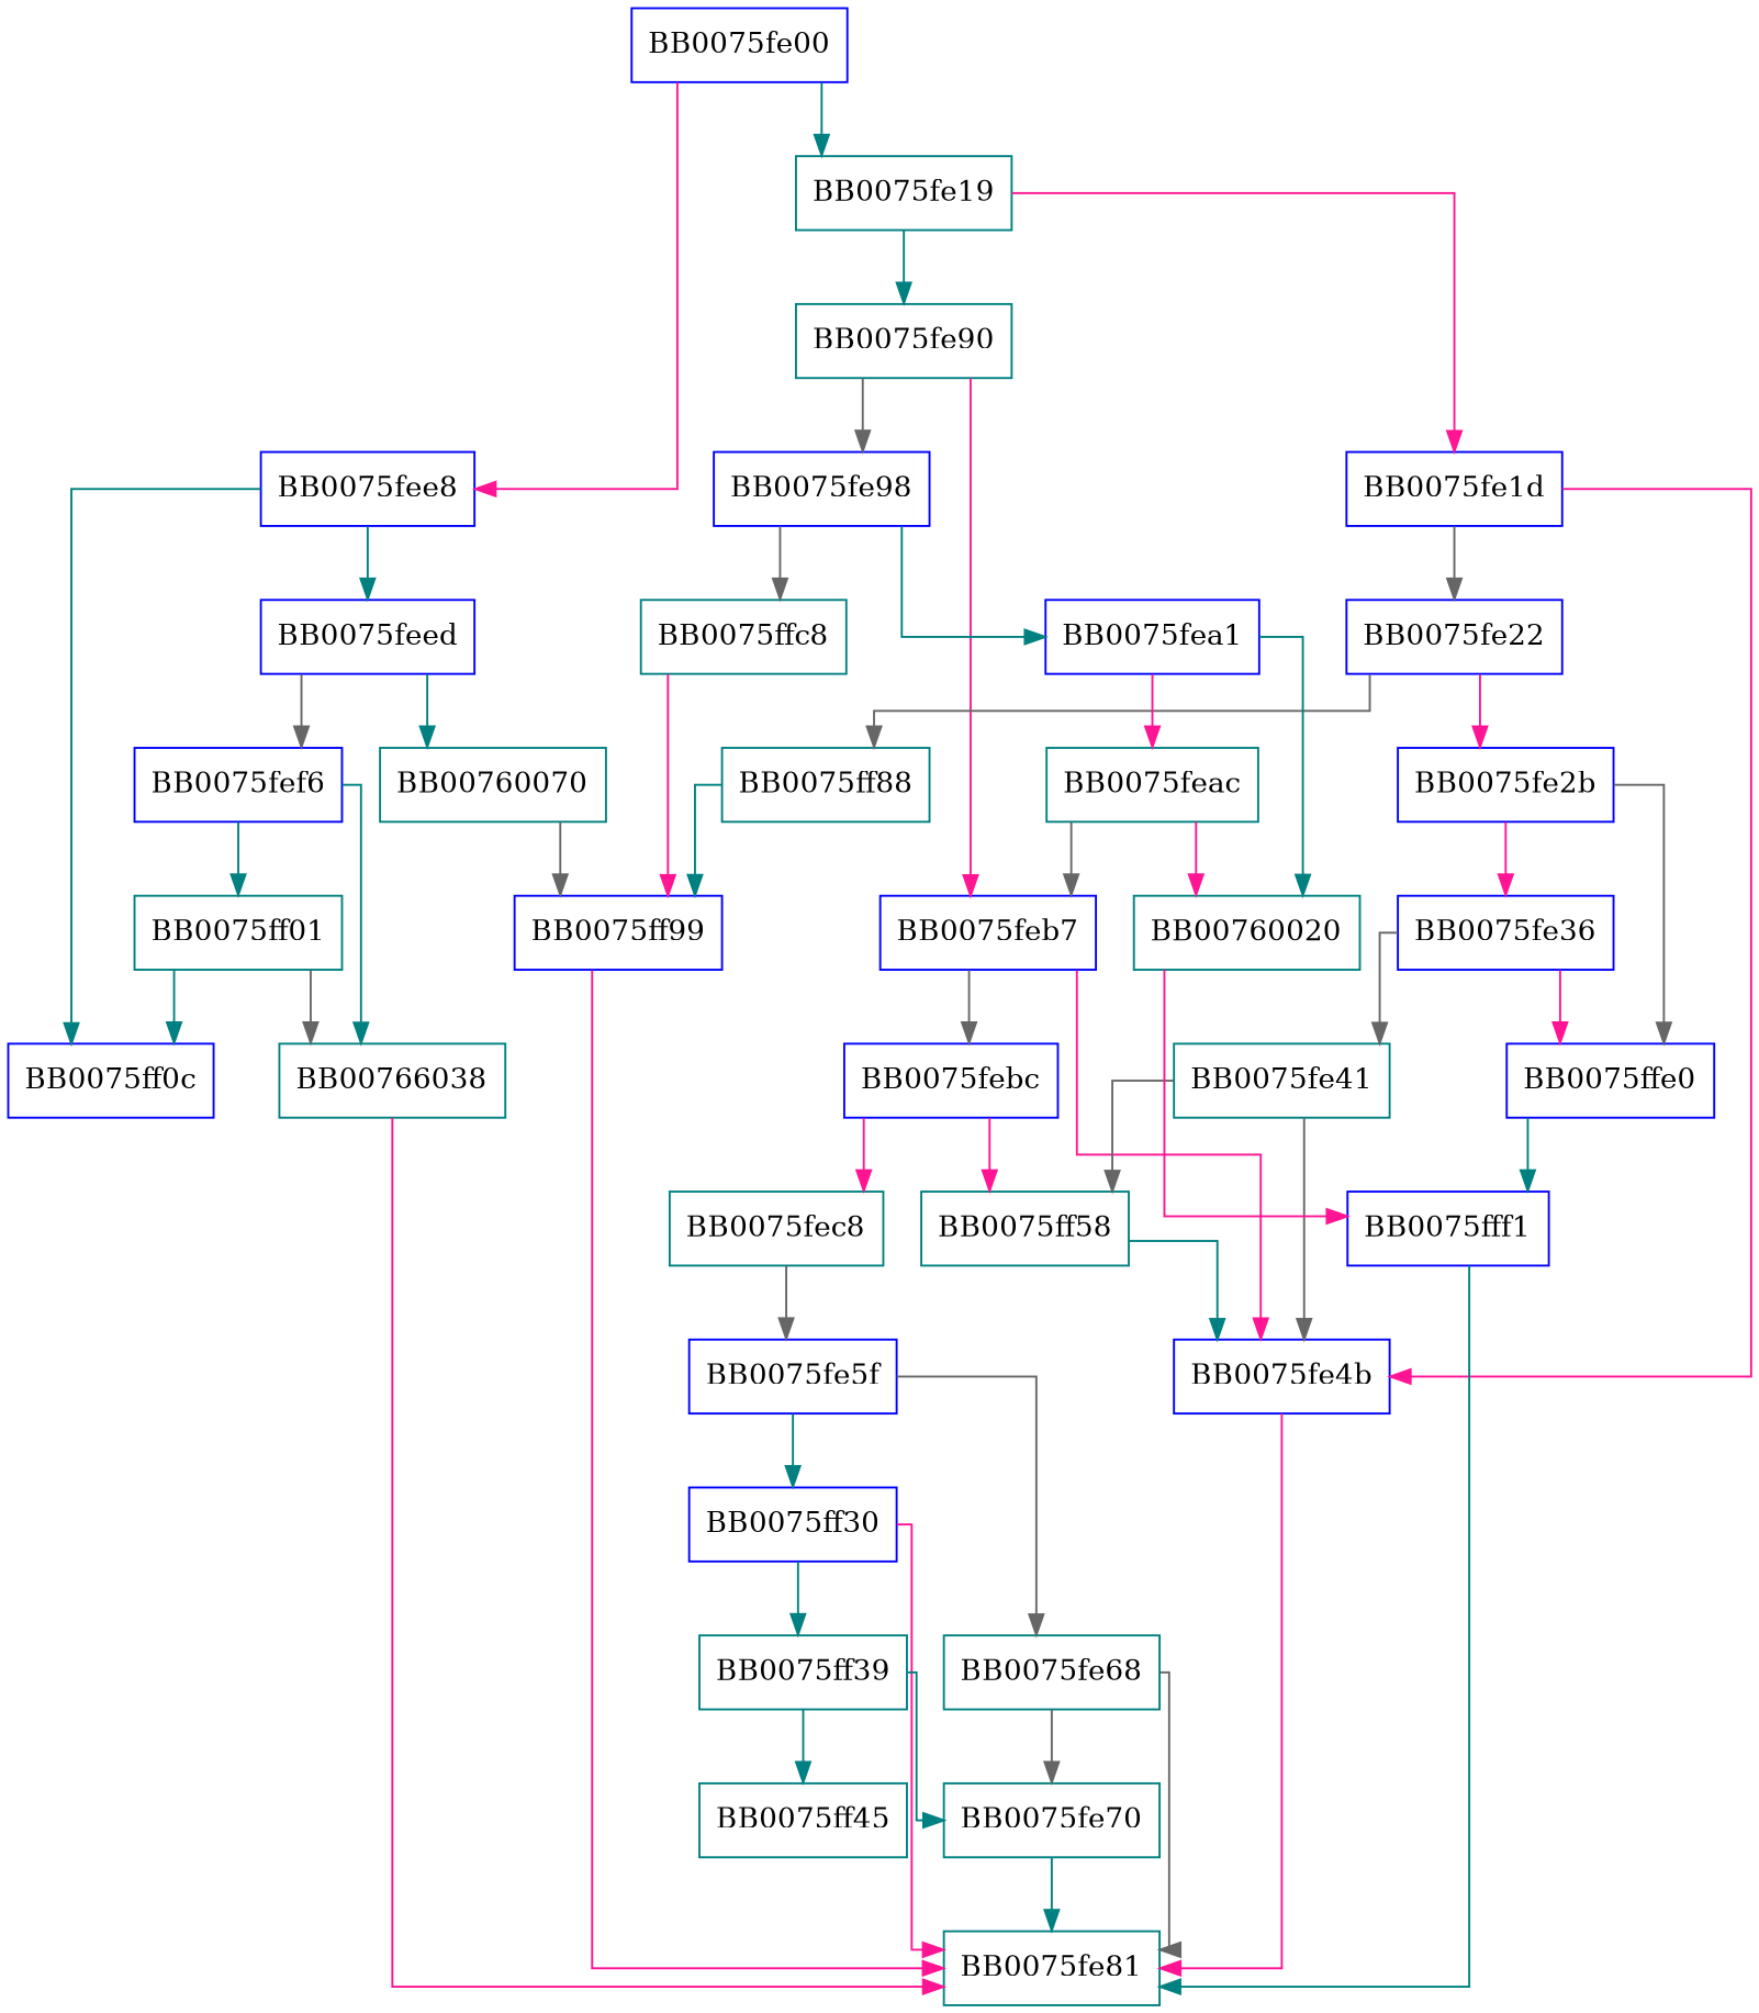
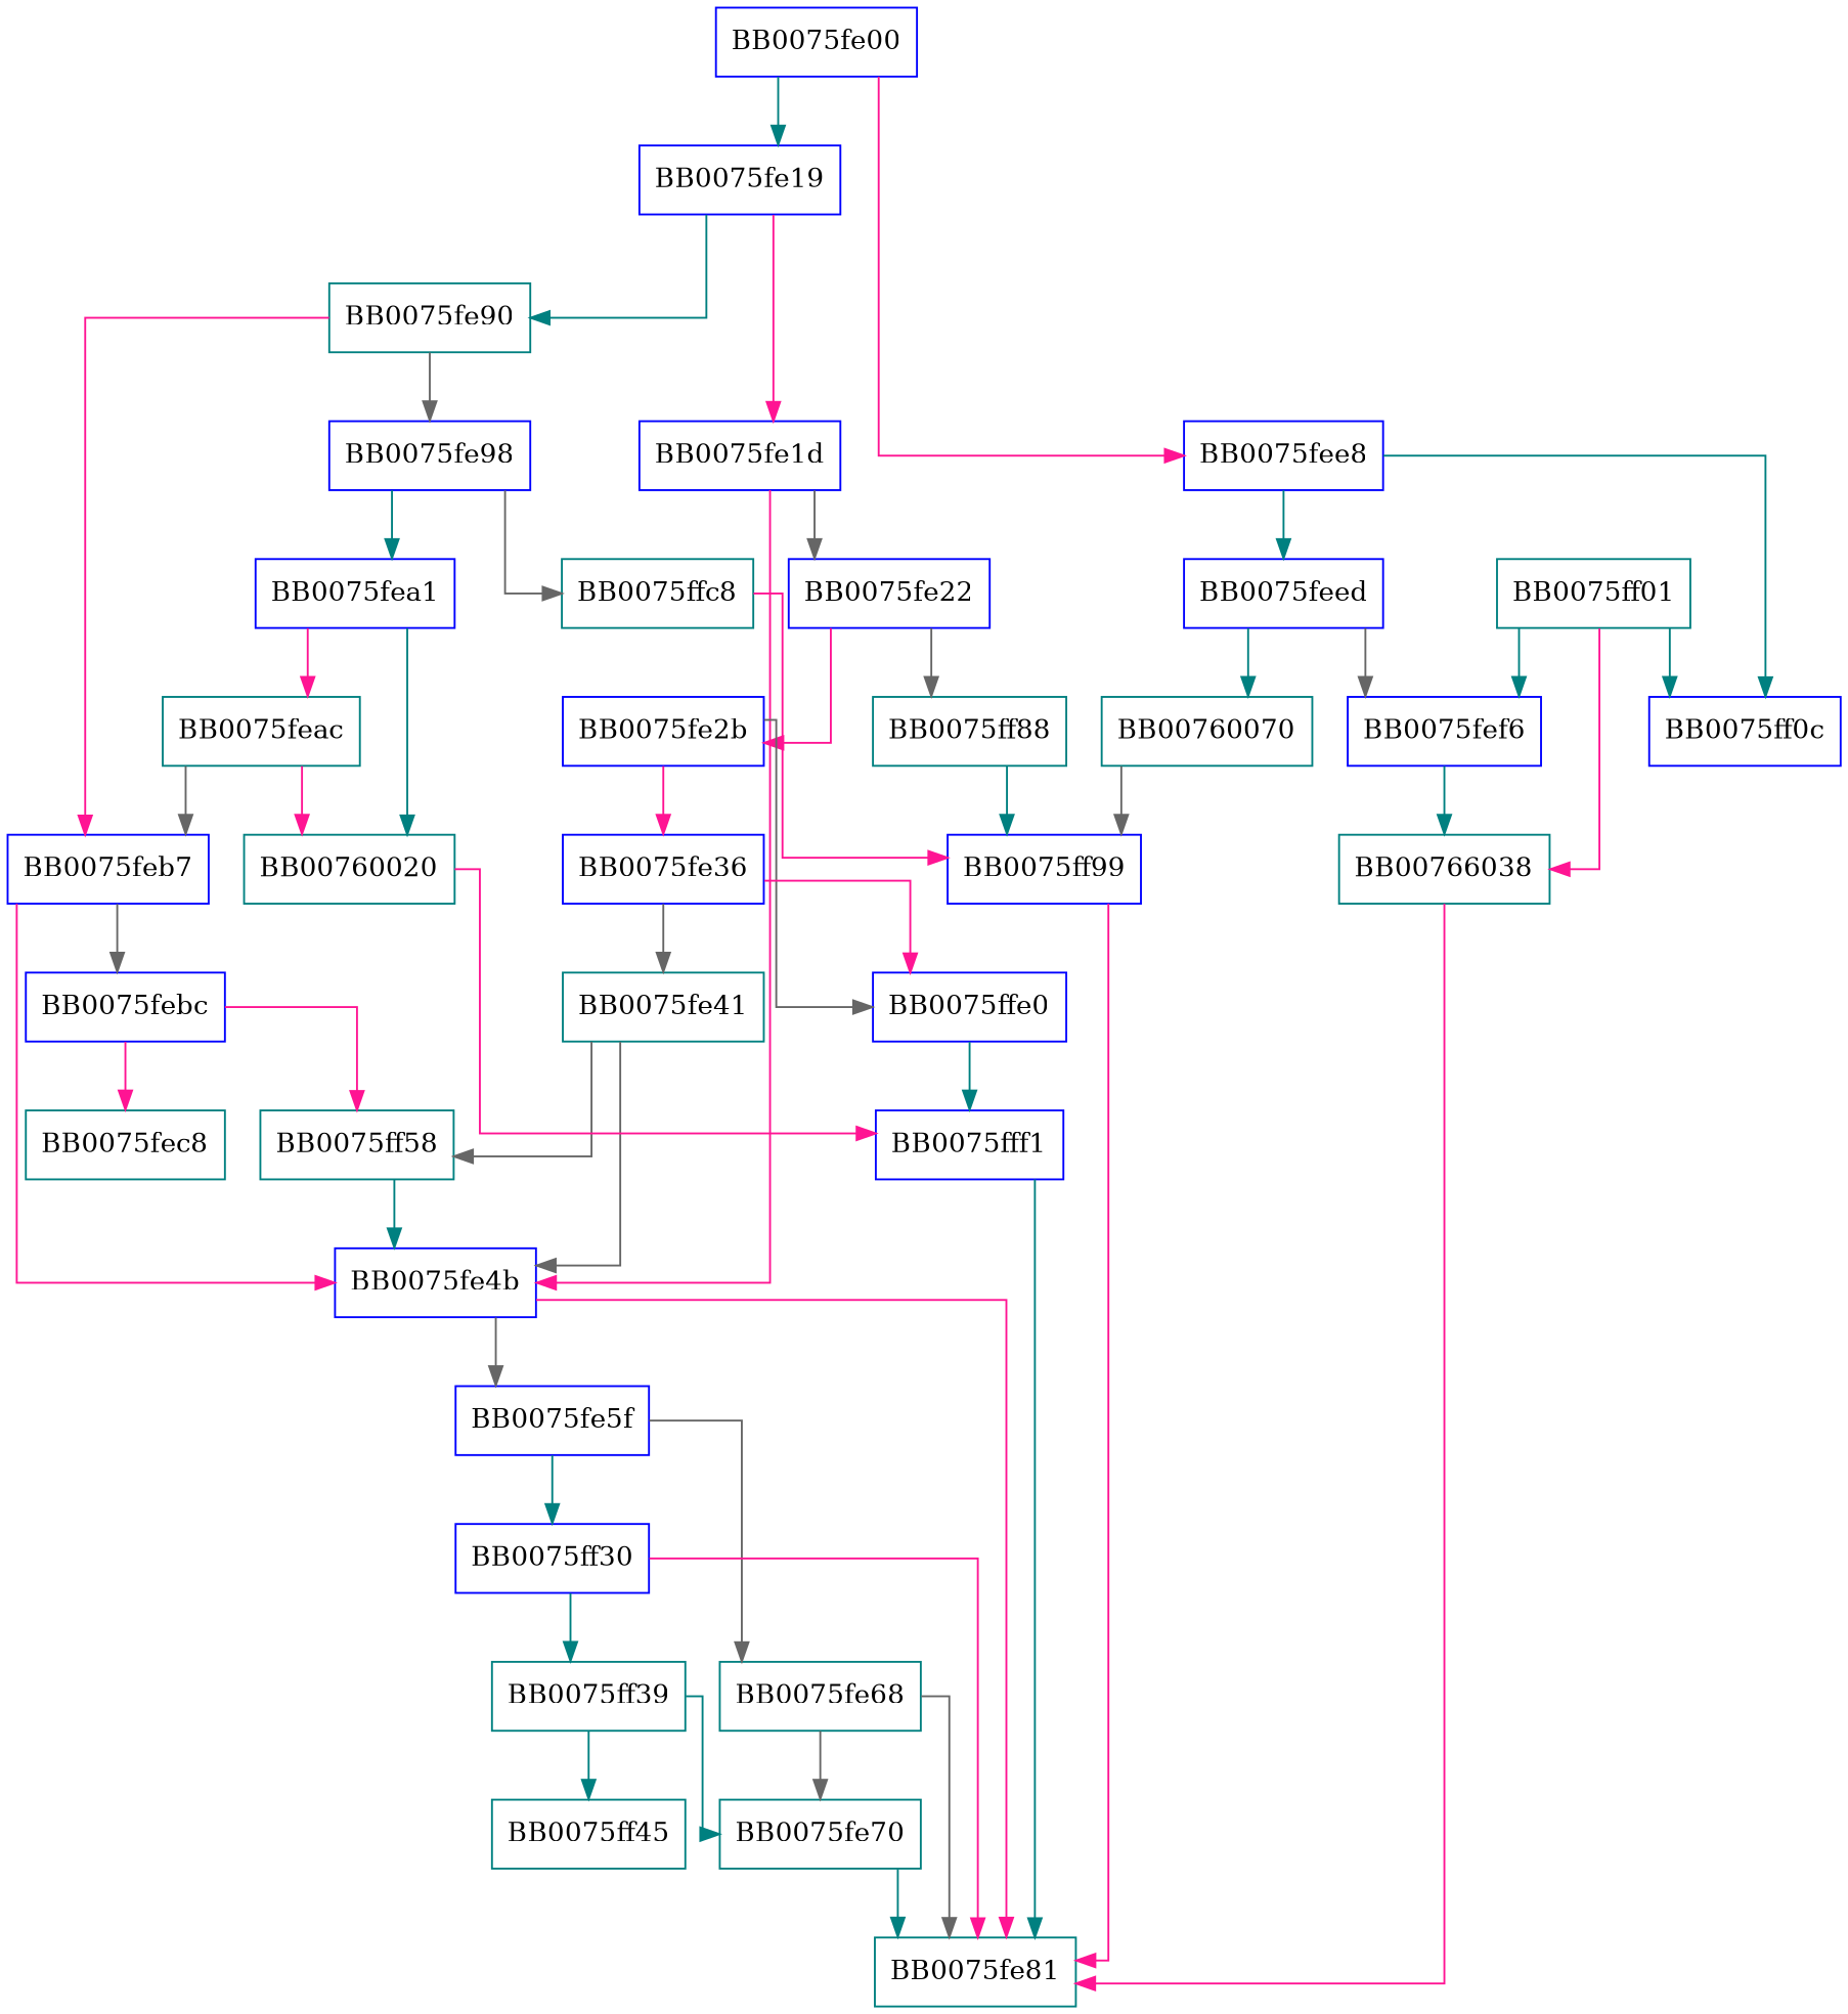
  digraph {
    splines=ortho
    node [color=blue shape=box]
    edge [color=teal]
    BB0075fe00
    BB0075fee8
-   BB0075fe19 [color=teal]
+   BB0075fe19
    BB0075ff0c
    BB0075feed
    BB0075fe90 [color=teal]
    BB0075fe1d
    BB00760070 [color=teal]
    BB0075fef6
    BB0075feb7
    BB0075fe98
    BB0075fe4b
    BB0075fe22
    BB0075febc
    BB0075ffc8 [color=teal]
    BB0075fea1
    BB0075fe81 [color=teal]
    BB0075fe5f
    BB0075ff88 [color=teal]
    BB0075fe2b
    BB0075ff30
    BB0075fe68 [color=teal]
    BB0075ff99
    BB0075ffe0
    BB0075fe36
    BB0075fff1
    BB0075fe41 [color=teal]
    BB0075ff58 [color=teal]
    BB0075ff39 [color=teal]
    BB0075fe70 [color=teal]
    BB0075ff45 [color=teal]
    BB0075fec8 [color=teal]
    BB00760020 [color=teal]
    BB0075feac [color=teal]
    n35 [color=teal label=BB00766038]
    BB0075ff01 [color=teal]
    BB0075fe00 -> BB0075fee8 [color=deeppink]
    BB0075fe00 -> BB0075fe19
    BB0075fee8 -> BB0075ff0c
    BB0075fee8 -> BB0075feed
    BB0075fe19 -> BB0075fe90
    BB0075fe19 -> BB0075fe1d [color=deeppink]
    BB0075feed -> BB00760070
    BB0075feed -> BB0075fef6 [color=gray40]
    BB0075fe90 -> BB0075feb7 [color=deeppink]
    BB0075fe90 -> BB0075fe98 [color=gray40]
    BB0075fe1d -> BB0075fe4b [color=deeppink]
    BB0075fe1d -> BB0075fe22 [color=gray40]
    BB00760070 -> BB0075ff99 [color=gray40]
    BB0075fef6 -> n35
-   BB0075fef6 -> BB0075ff01
+   BB0075ff01 -> BB0075fef6
    BB0075feb7 -> BB0075fe4b [color=deeppink]
    BB0075feb7 -> BB0075febc [color=gray40]
    BB0075fe98 -> BB0075ffc8 [color=gray40]
    BB0075fe98 -> BB0075fea1
    BB0075fe4b -> BB0075fe81 [color=deeppink]
-   BB0075fec8 -> BB0075fe5f [color=gray40]
+   BB0075fe4b -> BB0075fe5f [color=gray40]
    BB0075fe22 -> BB0075ff88 [color=gray40]
    BB0075fe22 -> BB0075fe2b [color=deeppink]
    BB0075febc -> BB0075ff58 [color=deeppink]
    BB0075febc -> BB0075fec8 [color=deeppink]
    BB0075ffc8 -> BB0075ff99 [color=deeppink]
    BB0075fea1 -> BB00760020
    BB0075fea1 -> BB0075feac [color=deeppink]
    BB0075fe5f -> BB0075ff30
    BB0075fe5f -> BB0075fe68 [color=gray40]
    BB0075ff88 -> BB0075ff99
    BB0075fe2b -> BB0075ffe0 [color=gray40]
    BB0075fe2b -> BB0075fe36 [color=deeppink]
    BB0075ff30 -> BB0075fe81 [color=deeppink]
    BB0075ff30 -> BB0075ff39
    BB0075fe68 -> BB0075fe81 [color=gray40]
    BB0075fe68 -> BB0075fe70 [color=gray40]
    BB0075ff99 -> BB0075fe81 [color=deeppink]
    BB0075ffe0 -> BB0075fff1
    BB0075fe36 -> BB0075ffe0 [color=deeppink]
    BB0075fe36 -> BB0075fe41 [color=gray40]
    BB0075fff1 -> BB0075fe81
    BB0075fe41 -> BB0075fe4b [color=gray40]
    BB0075fe41 -> BB0075ff58 [color=gray40]
    BB0075ff58 -> BB0075fe4b
    BB0075ff39 -> BB0075fe70
    BB0075ff39 -> BB0075ff45
    BB0075fe70 -> BB0075fe81
    BB00760020 -> BB0075fff1 [color=deeppink]
    BB0075feac -> BB0075feb7 [color=gray40]
    BB0075feac -> BB00760020 [color=deeppink]
    n35 -> BB0075fe81 [color=deeppink]
    BB0075ff01 -> BB0075ff0c
-   BB0075ff01 -> n35 [color=gray40]
+   BB0075ff01 -> n35 [color=deeppink]
  }
